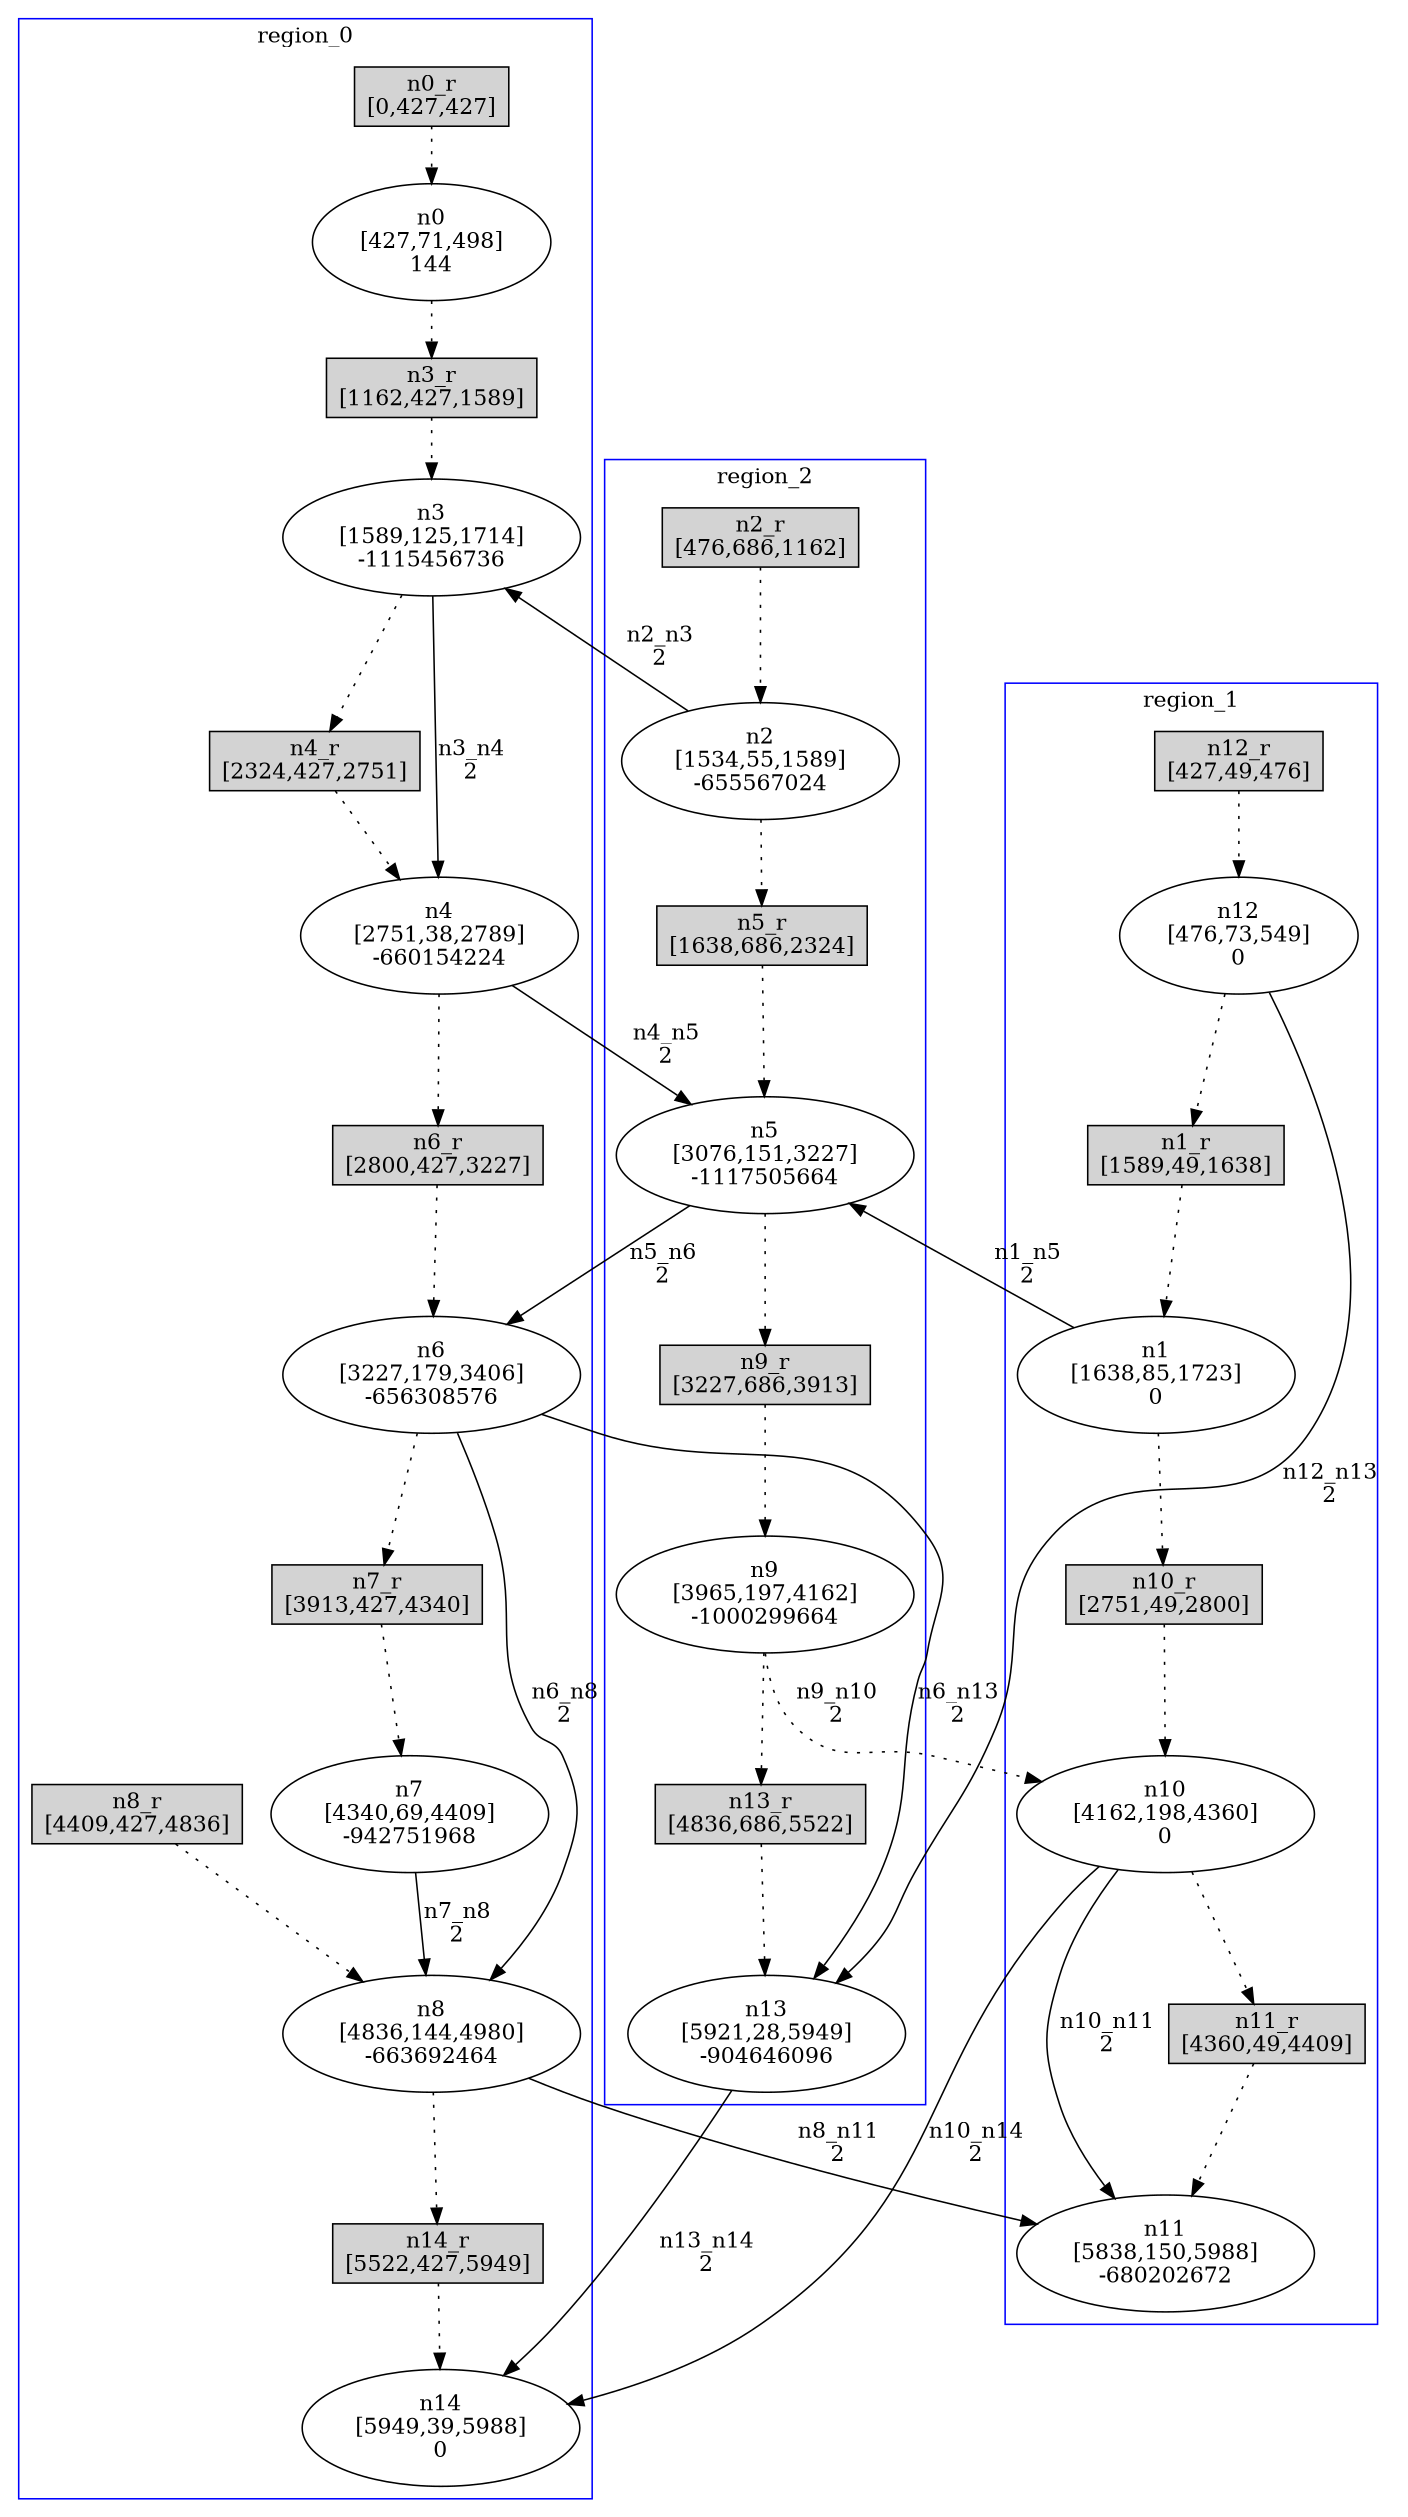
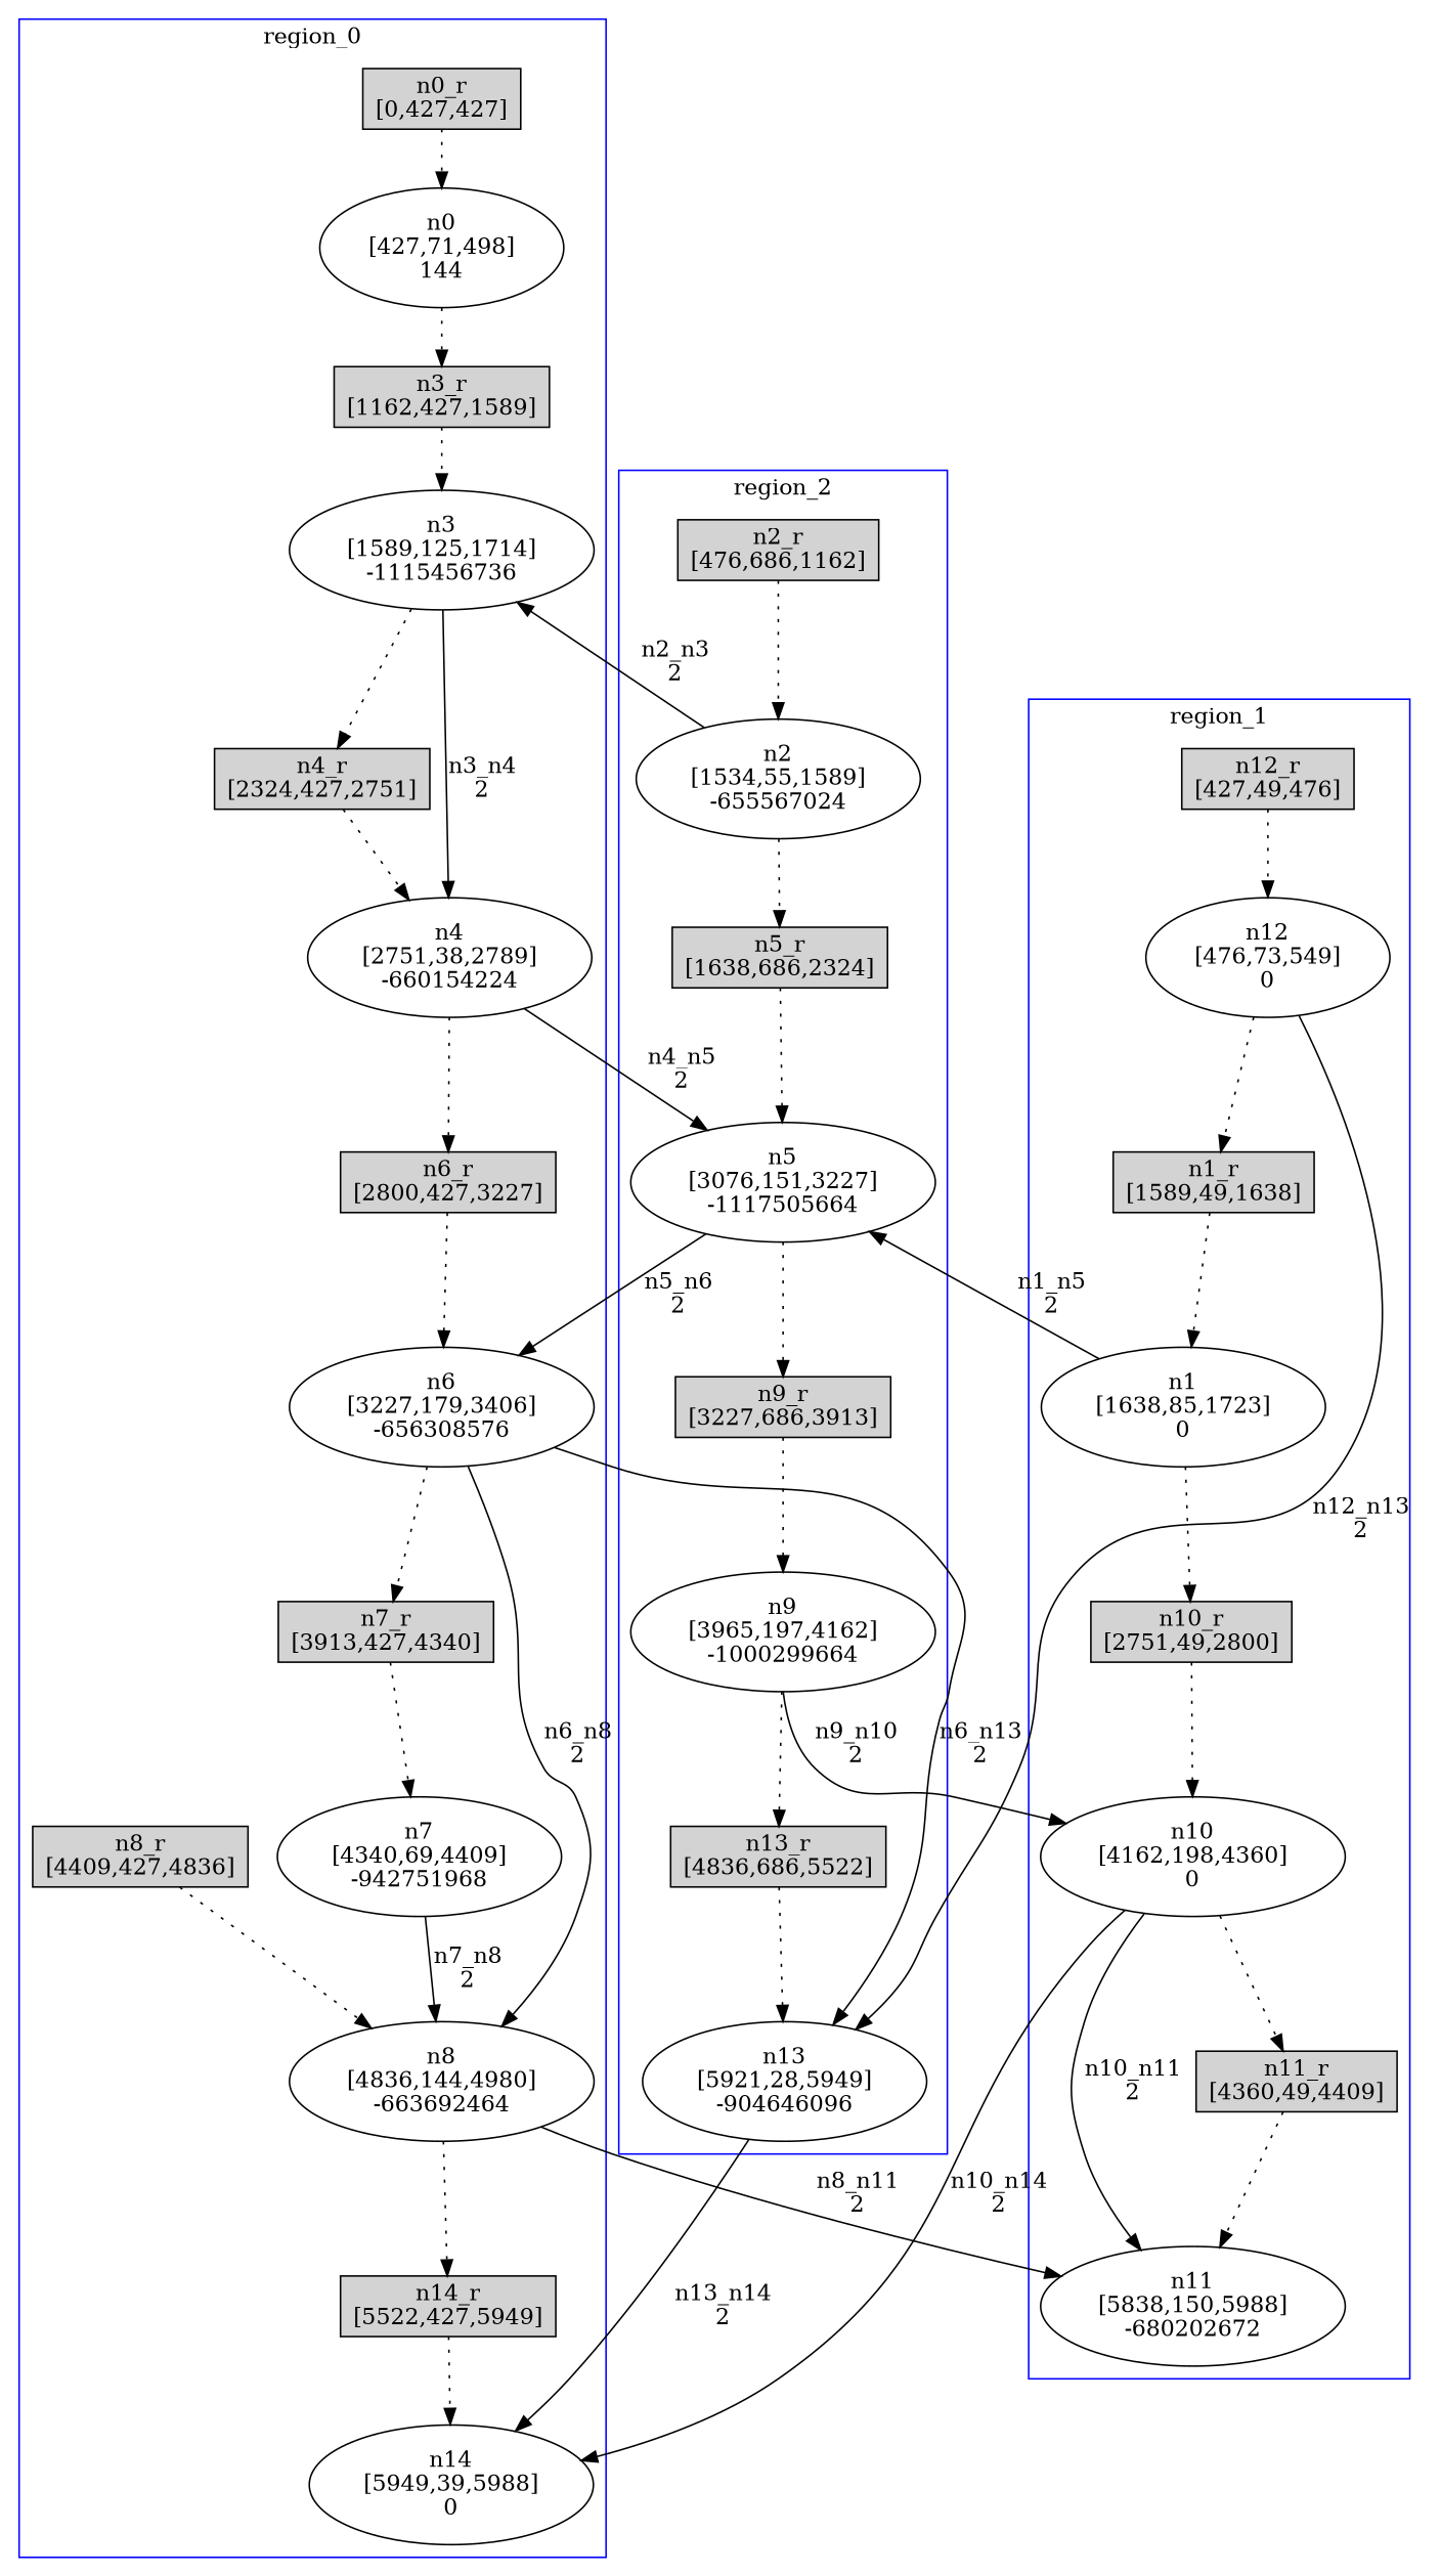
  digraph {
    edge [style=dotted]
    n1 [label="n0_r\n[0,427,427]" shape=box style=filled]
    n2 [label="n0\n[427,71,498]\n144"]
    n3 [label="n3_r\n[1162,427,1589]" shape=box style=filled]
    n4 [label="n3\n[1589,125,1714]\n-1115456736"]
    n5 [label="n4_r\n[2324,427,2751]" shape=box style=filled]
    n6 [label="n4\n[2751,38,2789]\n-660154224"]
    n7 [label="n6_r\n[2800,427,3227]" shape=box style=filled]
    n8 [label="n6\n[3227,179,3406]\n-656308576"]
    n9 [label="n7_r\n[3913,427,4340]" shape=box style=filled]
    n10 [label="n7\n[4340,69,4409]\n-942751968"]
    n11 [label="n8_r\n[4409,427,4836]" shape=box style=filled]
    n12 [label="n8\n[4836,144,4980]\n-663692464"]
    n13 [label="n14_r\n[5522,427,5949]" shape=box style=filled]
    n14 [label="n14\n[5949,39,5988]\n0"]
    n15 [label="n12_r\n[427,49,476]" shape=box style=filled]
    n16 [label="n12\n[476,73,549]\n0"]
    n17 [label="n1_r\n[1589,49,1638]" shape=box style=filled]
    n18 [label="n1\n[1638,85,1723]\n0"]
    n19 [label="n10_r\n[2751,49,2800]" shape=box style=filled]
    n20 [label="n10\n[4162,198,4360]\n0"]
    n21 [label="n11_r\n[4360,49,4409]" shape=box style=filled]
    n22 [label="n11\n[5838,150,5988]\n-680202672"]
    n23 [label="n2_r\n[476,686,1162]" shape=box style=filled]
    n24 [label="n2\n[1534,55,1589]\n-655567024"]
    n25 [label="n5_r\n[1638,686,2324]" shape=box style=filled]
    n26 [label="n5\n[3076,151,3227]\n-1117505664"]
    n27 [label="n9_r\n[3227,686,3913]" shape=box style=filled]
    n28 [label="n9\n[3965,197,4162]\n-1000299664"]
    n29 [label="n13_r\n[4836,686,5522]" shape=box style=filled]
    n30 [label="n13\n[5921,28,5949]\n-904646096"]
    subgraph cluster_1 {
      color=blue
      label=region_0
      stytle=filled
      n1
      n2
      n3
      n4
      n5
      n6
      n7
      n8
      n9
      n10
      n11
      n12
      n13
      n14
    }
    subgraph cluster_2 {
      color=blue
      label=region_1
      stytle=filled
      n15
      n16
      n17
      n18
      n19
      n20
      n21
      n22
    }
    subgraph cluster_3 {
      color=blue
      label=region_2
      stytle=filled
      n23
      n24
      n25
      n26
      n27
      n28
      n29
      n30
    }
    n1 -> n2
    n2 -> n3
    n3 -> n4
    n4 -> n5
    n4 -> n6 [label="n3_n4\n2" style=""]
    n5 -> n6
    n6 -> n7
    n6 -> n26 [label="n4_n5\n2" style=""]
    n7 -> n8
    n8 -> n9
    n8 -> n12 [label="n6_n8\n2" style=""]
    n8 -> n30 [label="n6_n13\n2" style=""]
    n9 -> n10
    n10 -> n12 [label="n7_n8\n2" style=""]
    n11 -> n12
    n12 -> n13
    n12 -> n22 [label="n8_n11\n2" style=""]
    n13 -> n14
    n15 -> n16
    n16 -> n17
    n16 -> n30 [label="n12_n13\n2" style=""]
    n17 -> n18
    n18 -> n19
    n18 -> n26 [label="n1_n5\n2" style=""]
    n19 -> n20
    n20 -> n14 [label="n10_n14\n2" style=""]
    n20 -> n21
    n20 -> n22 [label="n10_n11\n2" style=""]
    n21 -> n22
    n23 -> n24
    n24 -> n4 [label="n2_n3\n2" style=""]
    n24 -> n25
    n25 -> n26
    n26 -> n8 [label="n5_n6\n2" style=""]
    n26 -> n27
    n27 -> n28
-   n28 -> n20 [label="n9_n10\n2"]
+   n28 -> n20 [label="n9_n10\n2" style=""]
    n28 -> n29
    n29 -> n30
    n30 -> n14 [label="n13_n14\n2" style=""]
  }
